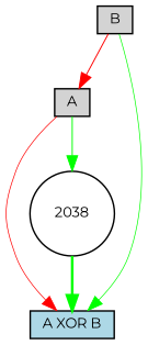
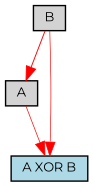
  digraph {
    fontname=Montserrat
    node [fillcolor=lightgray fontname=Montserrat fontsize=9 shape=box style=filled]
    edge [color=green fontname=Montserrat style=solid]
    A [height=0.2 width=0.2]
    "A XOR B" [fillcolor=lightblue height=0.2 width=0.2]
-   2038 [fillcolor=white height=0.2 shape=circle width=0.2]
    B [height=0.2 width=0.2]
    A -> "A XOR B" [color=red penwidth=0.4863040298181305]
-   A -> 2038 [penwidth=0.6768275792947298]
-   2038 -> "A XOR B" [penwidth=1.7290630307006154]
    B -> A [color=red penwidth=0.6698836633838962]
-   B -> "A XOR B" [penwidth=0.47720848877383815]
+   B -> "A XOR B" [color=red penwidth=0.47720848877383815]
  }
